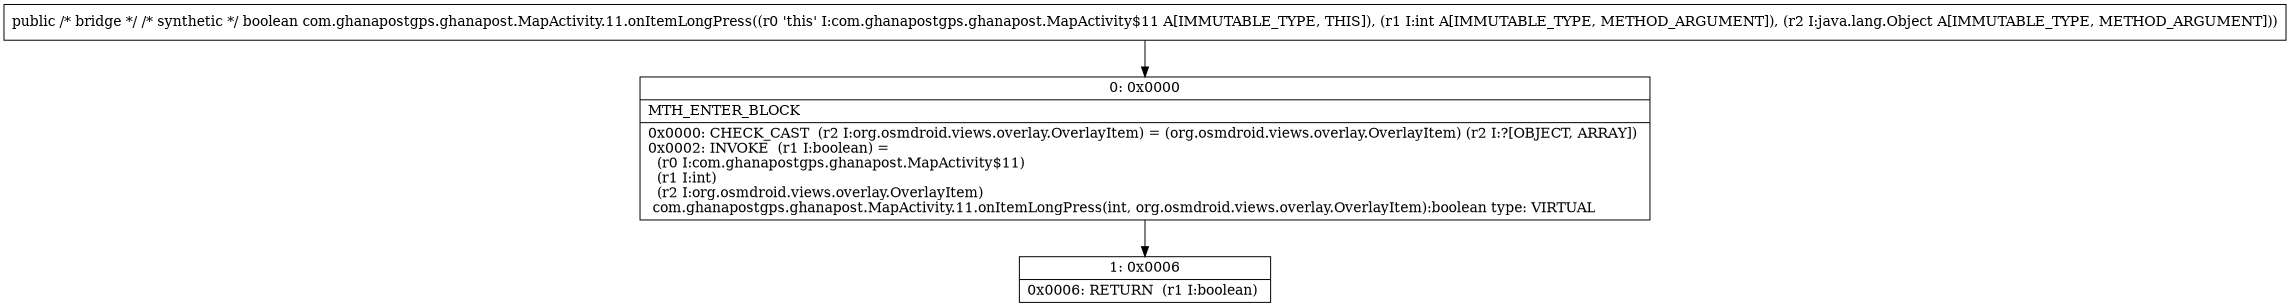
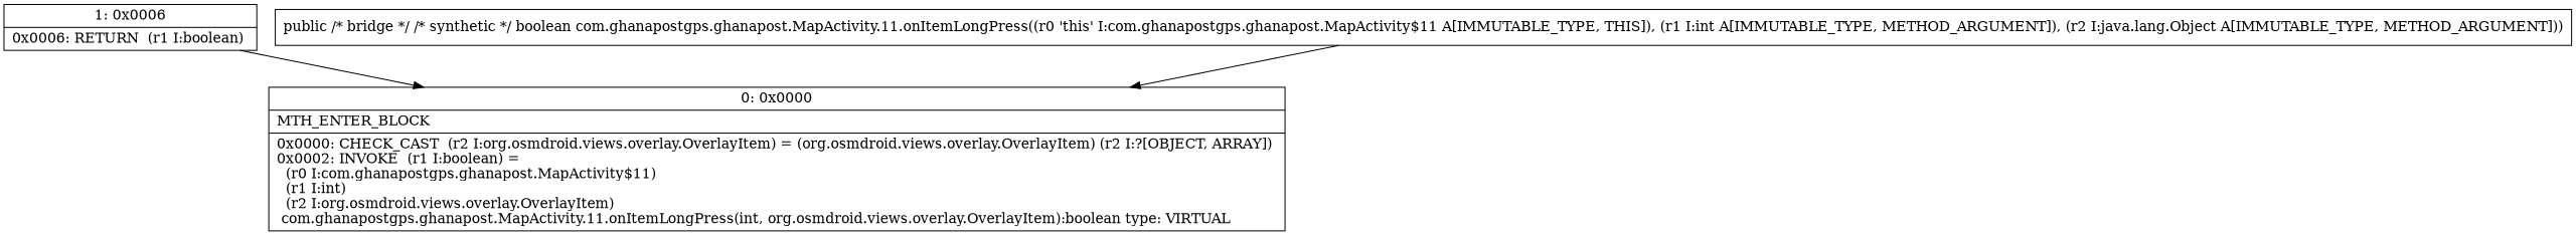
  digraph {
    node [shape=record]
    n1 [label="{0\:\ 0x0000|MTH_ENTER_BLOCK\l|0x0000: CHECK_CAST  (r2 I:org.osmdroid.views.overlay.OverlayItem) = (org.osmdroid.views.overlay.OverlayItem) (r2 I:?[OBJECT, ARRAY]) \l0x0002: INVOKE  (r1 I:boolean) = \l  (r0 I:com.ghanapostgps.ghanapost.MapActivity$11)\l  (r1 I:int)\l  (r2 I:org.osmdroid.views.overlay.OverlayItem)\l com.ghanapostgps.ghanapost.MapActivity.11.onItemLongPress(int, org.osmdroid.views.overlay.OverlayItem):boolean type: VIRTUAL \l}"]
    n2 [label="{1\:\ 0x0006|0x0006: RETURN  (r1 I:boolean) \l}"]
    n3 [label="{public \/* bridge *\/ \/* synthetic *\/ boolean com.ghanapostgps.ghanapost.MapActivity.11.onItemLongPress((r0 'this' I:com.ghanapostgps.ghanapost.MapActivity$11 A[IMMUTABLE_TYPE, THIS]), (r1 I:int A[IMMUTABLE_TYPE, METHOD_ARGUMENT]), (r2 I:java.lang.Object A[IMMUTABLE_TYPE, METHOD_ARGUMENT])) }"]
-   n1 -> n2
+   n2 -> n1
    n3 -> n1
  }
